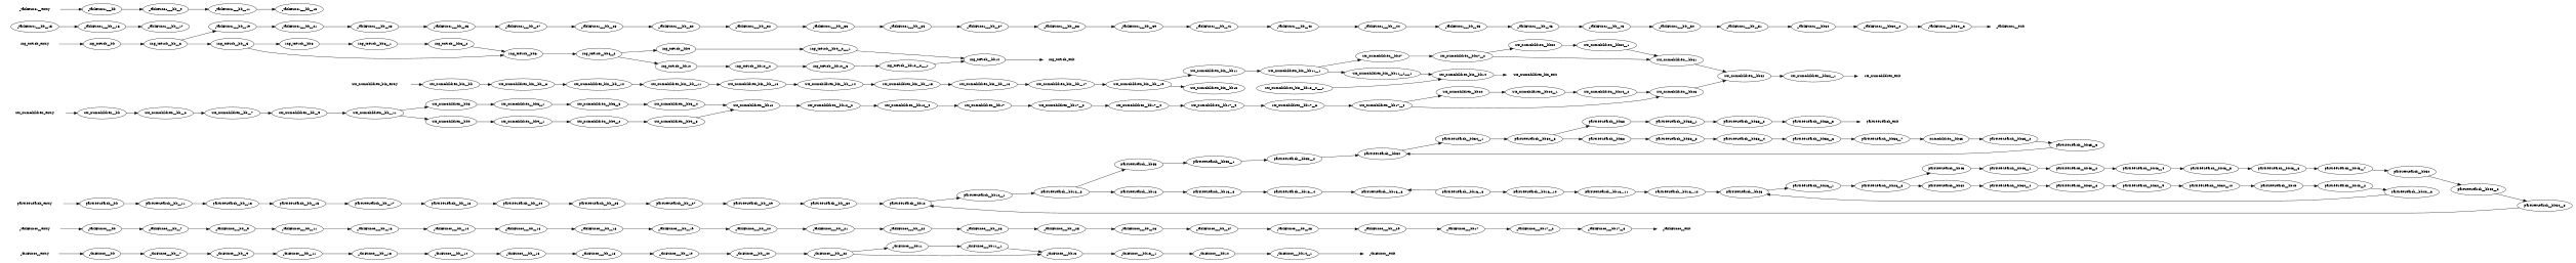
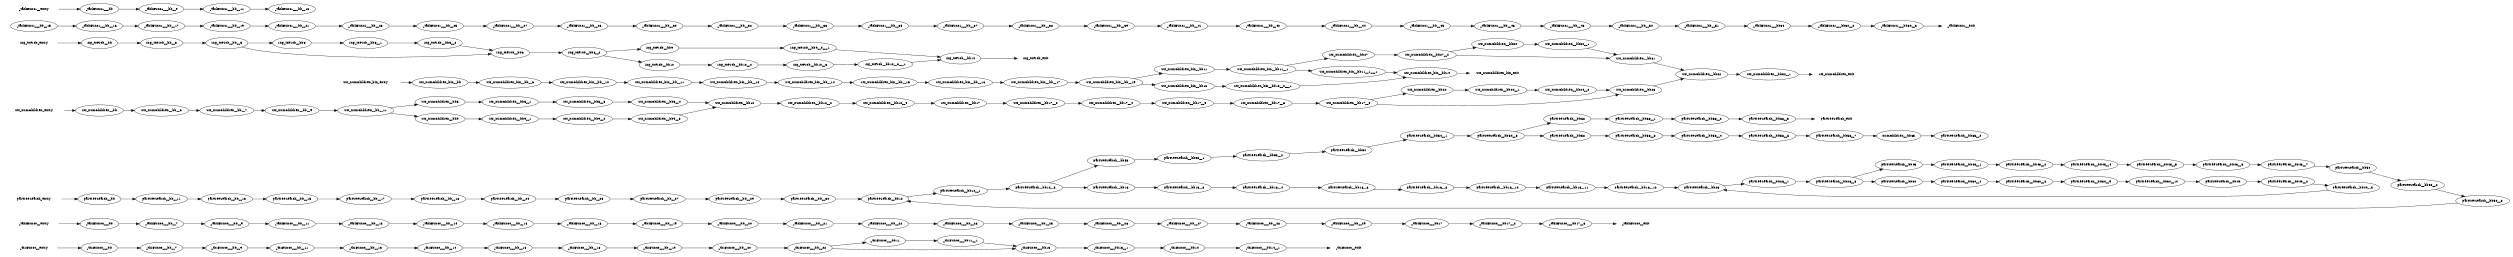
  digraph {
    fontsize=10
    rankdir=LR
    node [fontsize=10]
    n1 [label=_thrFunc0___bb width=0.01]
    n2 [label=_thrFunc0___bb__7 width=0.01]
    n3 [label=_thrFunc0___bb__9 width=0.01]
    n4 [label=_thrFunc0___bb__11 width=0.01]
    n5 [label=_thrFunc0___bb__13 width=0.01]
    n6 [label=_thrFunc0___bb__14 width=0.01]
    n7 [label=_thrFunc0___bb__16 width=0.01]
    n8 [label=_thrFunc0___bb__18 width=0.01]
    n9 [label=_thrFunc0___bb__19 width=0.01]
    n10 [label=_thrFunc0___bb__20 width=0.01]
    n11 [label=_thrFunc0___bb__22 width=0.01]
    n12 [label=_thrFunc0___bb11 width=0.01]
    n13 [label=_thrFunc0___bb13 width=0.01]
    n14 [label=_thrFunc0___bb11__1 width=0.01]
    n15 [label=_thrFunc0___bb13__1 width=0.01]
    n16 [label=_thrFunc0___bb14 width=0.01]
    n17 [label=_thrFunc0___bb14__1 width=0.01]
    _thrFunc0__exit [color=white width=0.01]
    _thrFunc0__entry [color=white height=0.01 width=0.01]
    n20 [label=_taskFunc0___bb width=0.01]
    n21 [label=_taskFunc0___bb__7 width=0.01]
    n22 [label=_taskFunc0___bb__9 width=0.01]
    n23 [label=_taskFunc0___bb__11 width=0.01]
    n24 [label=_taskFunc0___bb__13 width=0.01]
    n25 [label=_taskFunc0___bb__14 width=0.01]
    n26 [label=_taskFunc0___bb__16 width=0.01]
    n27 [label=_taskFunc0___bb__18 width=0.01]
    n28 [label=_taskFunc0___bb__19 width=0.01]
    n29 [label=_taskFunc0___bb__20 width=0.01]
    n30 [label=_taskFunc0___bb__21 width=0.01]
    n31 [label=_taskFunc0___bb__22 width=0.01]
    n32 [label=_taskFunc0___bb__23 width=0.01]
    n33 [label=_taskFunc0___bb__25 width=0.01]
    n34 [label=_taskFunc0___bb__26 width=0.01]
    n35 [label=_taskFunc0___bb__27 width=0.01]
    n36 [label=_taskFunc0___bb__28 width=0.01]
    n37 [label=_taskFunc0___bb__29 width=0.01]
    n38 [label=_taskFunc0___bb17 width=0.01]
    n39 [label=_taskFunc0___bb17__2 width=0.01]
    n40 [label=_taskFunc0___bb17__3 width=0.01]
    _taskFunc0__exit [color=white width=0.01]
    _taskFunc0__entry [color=white height=0.01 width=0.01]
    n43 [label=parTreeSearch__bb width=0.01]
    n44 [label=parTreeSearch__bb__11 width=0.01]
    n45 [label=parTreeSearch__bb__13 width=0.01]
    n46 [label=parTreeSearch__bb__15 width=0.01]
    n47 [label=parTreeSearch__bb__17 width=0.01]
    n48 [label=parTreeSearch__bb__18 width=0.01]
    n49 [label=parTreeSearch__bb__24 width=0.01]
    n50 [label=parTreeSearch__bb__25 width=0.01]
    n51 [label=parTreeSearch__bb__27 width=0.01]
    n52 [label=parTreeSearch__bb__29 width=0.01]
    n53 [label=parTreeSearch__bb__30 width=0.01]
    n54 [label=parTreeSearch__bb12 width=0.01]
    n55 [label=parTreeSearch__bb12__1 width=0.01]
    n56 [label=parTreeSearch__bb12__3 width=0.01]
    n57 [label=parTreeSearch__bb16 width=0.01]
    n58 [label=parTreeSearch__bb53 width=0.01]
    n59 [label=parTreeSearch__bb16__3 width=0.01]
    n60 [label=parTreeSearch__bb16__4 width=0.01]
    n61 [label=parTreeSearch__bb16__6 width=0.01]
    n62 [label=parTreeSearch__bb16__8 width=0.01]
    n63 [label=parTreeSearch__bb16__10 width=0.01]
    n64 [label=parTreeSearch__bb16__11 width=0.01]
    n65 [label=parTreeSearch__bb16__12 width=0.01]
    n66 [label=parTreeSearch__bb26 width=0.01]
    n67 [label=parTreeSearch__bb26__1 width=0.01]
    n68 [label=parTreeSearch__bb26__3 width=0.01]
    n69 [label=parTreeSearch__bb30 width=0.01]
    n70 [label=parTreeSearch__bb43 width=0.01]
    n71 [label=parTreeSearch__bb30__4 width=0.01]
    n72 [label=parTreeSearch__bb30__8 width=0.01]
    n73 [label=parTreeSearch__bb30__9 width=0.01]
    n74 [label=parTreeSearch__bb30__10 width=0.01]
    n75 [label=parTreeSearch__bb40 width=0.01]
    n76 [label=parTreeSearch__bb40__2 width=0.01]
    n77 [label=parTreeSearch__bb40__3 width=0.01]
    n78 [label=parTreeSearch__bb43__1 width=0.01]
    n79 [label=parTreeSearch__bb43__2 width=0.01]
    n80 [label=parTreeSearch__bb43__4 width=0.01]
    n81 [label=parTreeSearch__bb43__5 width=0.01]
    n82 [label=parTreeSearch__bb43__6 width=0.01]
    n83 [label=parTreeSearch__bb43__7 width=0.01]
    n84 [label=parTreeSearch__bb50 width=0.01]
    n85 [label=parTreeSearch__bb50__2 width=0.01]
    n86 [label=parTreeSearch__bb50__3 width=0.01]
    n87 [label=parTreeSearch__bb53__1 width=0.01]
    n88 [label=parTreeSearch__bb53__2 width=0.01]
    n89 [label=parTreeSearch__bb54 width=0.01]
    n90 [label=parTreeSearch__bb54__1 width=0.01]
    n91 [label=parTreeSearch__bb54__3 width=0.01]
    n92 [label=parTreeSearch__bb58 width=0.01]
    n93 [label=parTreeSearch__bb68 width=0.01]
    n94 [label=parTreeSearch__bb58__3 width=0.01]
    n95 [label=parTreeSearch__bb58__4 width=0.01]
    n96 [label=parTreeSearch__bb58__6 width=0.01]
    n97 [label=parTreeSearch__bb58__7 width=0.01]
    n98 [label=numChildren__bb65 width=0.01]
    n99 [label=parTreeSearch__bb65__2 width=0.01]
-   n100 [label=parTreeSearch__bb65__3 width=0.01]
    n101 [label=parTreeSearch__bb68__1 width=0.01]
    n102 [label=parTreeSearch__bb68__2 width=0.01]
    n103 [label=parTreeSearch__bb68__3 width=0.01]
    parTreeSearch_exit [color=white width=0.01]
    parTreeSearch_entry [color=white height=0.01 width=0.01]
    n106 [label=uts_numChildren__bb width=0.01]
    n107 [label=uts_numChildren__bb__6 width=0.01]
    n108 [label=uts_numChildren__bb__7 width=0.01]
    n109 [label=uts_numChildren__bb__9 width=0.01]
    n110 [label=uts_numChildren__bb__11 width=0.01]
    n111 [label=uts_numChildren__bb5 width=0.01]
    n112 [label=uts_numChildren__bb9 width=0.01]
    n113 [label=uts_numChildren__bb5__1 width=0.01]
    n114 [label=uts_numChildren__bb5__3 width=0.01]
    n115 [label=uts_numChildren__bb5__4 width=0.01]
    n116 [label=uts_numChildren__bb12 width=0.01]
    n117 [label=uts_numChildren__bb9__1 width=0.01]
    n118 [label=uts_numChildren__bb9__2 width=0.01]
    n119 [label=uts_numChildren__bb9__3 width=0.01]
    n120 [label=uts_numChildren__bb12__2 width=0.01]
    n121 [label=uts_numChildren__bb12__4 width=0.01]
    n122 [label=uts_numChildren__bb17 width=0.01]
    n123 [label=uts_numChildren__bb27 width=0.01]
    n124 [label=uts_numChildren__bb17__2 width=0.01]
    n125 [label=uts_numChildren__bb17__4 width=0.01]
    n126 [label=uts_numChildren__bb17__5 width=0.01]
    n127 [label=uts_numChildren__bb17__6 width=0.01]
    n128 [label=uts_numChildren__bb17__8 width=0.01]
    n129 [label=uts_numChildren__bb24 width=0.01]
    n130 [label=uts_numChildren__bb26 width=0.01]
    n131 [label=uts_numChildren__bb24__1 width=0.01]
    n132 [label=uts_numChildren__bb24__2 width=0.01]
    n133 [label=uts_numChildren__bb32 width=0.01]
    n134 [label=uts_numChildren__bb27__2 width=0.01]
    n135 [label=uts_numChildren__bb30 width=0.01]
    n136 [label=uts_numChildren__bb31 width=0.01]
    n137 [label=uts_numChildren__bb30__1 width=0.01]
    n138 [label=uts_numChildren__bb32__1 width=0.01]
    uts_numChildren_exit [color=white width=0.01]
    uts_numChildren_entry [color=white height=0.01 width=0.01]
    n141 [label=uts_numChildren_bin__bb width=0.01]
    n142 [label=uts_numChildren_bin__bb__6 width=0.01]
    n143 [label=uts_numChildren_bin__bb__10 width=0.01]
    n144 [label=uts_numChildren_bin__bb__11 width=0.01]
    n145 [label=uts_numChildren_bin__bb__13 width=0.01]
    n146 [label=uts_numChildren_bin__bb__14 width=0.01]
    n147 [label=uts_numChildren_bin__bb__15 width=0.01]
    n148 [label=uts_numChildren_bin__bb__16 width=0.01]
    n149 [label=uts_numChildren_bin__bb__17 width=0.01]
    n150 [label=uts_numChildren_bin__bb__19 width=0.01]
    n151 [label=uts_numChildren_bin__bb11 width=0.01]
    n152 [label=uts_numChildren_bin__bb13 width=0.01]
    n153 [label=uts_numChildren_bin__bb11__1 width=0.01]
    n154 [label=uts_numChildren_bin__bb11__1___1 width=0.01]
    n155 [label=uts_numChildren_bin__bb14 width=0.01]
    n156 [label=uts_numChildren_bin__bb13__0___1 width=0.01]
    uts_numChildren_bin_exit [color=white width=0.01]
    uts_numChildren_bin_entry [color=white height=0.01 width=0.01]
    n159 [label=rng_toProb__bb width=0.01]
    n160 [label=rng_toProb__bb__3 width=0.01]
    n161 [label=rng_toProb__bb__5 width=0.01]
    n162 [label=rng_toProb__bb3 width=0.01]
    n163 [label=rng_toProb__bb6 width=0.01]
    n164 [label=rng_toProb__bb3__1 width=0.01]
    n165 [label=rng_toProb__bb3__2 width=0.01]
    n166 [label=rng_toProb__bb6__2 width=0.01]
    n167 [label=rng_toProb__bb9 width=0.01]
    n168 [label=rng_toProb__bb10 width=0.01]
    n169 [label=rng_toProb__bb9__0___1 width=0.01]
    n170 [label=rng_toProb__bb14 width=0.01]
    n171 [label=rng_toProb__bb10__2 width=0.01]
    n172 [label=rng_toProb__bb10__3 width=0.01]
    n173 [label=rng_toProb__bb10__3___1 width=0.01]
    rng_toProb_exit [color=white width=0.01]
    rng_toProb_entry [color=white height=0.01 width=0.01]
    n176 [label=_taskFunc1___bb width=0.01]
    n177 [label=_taskFunc1___bb__9 width=0.01]
    n178 [label=_taskFunc1___bb__11 width=0.01]
    n179 [label=_taskFunc1___bb__13 width=0.01]
    n180 [label=_taskFunc1___bb__15 width=0.01]
    n181 [label=_taskFunc1___bb__16 width=0.01]
    n182 [label=_taskFunc1___bb__17 width=0.01]
    n183 [label=_taskFunc1___bb__19 width=0.01]
    n184 [label=_taskFunc1___bb__21 width=0.01]
    n185 [label=_taskFunc1___bb__23 width=0.01]
    n186 [label=_taskFunc1___bb__25 width=0.01]
    n187 [label=_taskFunc1___bb__27 width=0.01]
    n188 [label=_taskFunc1___bb__28 width=0.01]
    n189 [label=_taskFunc1___bb__30 width=0.01]
    n190 [label=_taskFunc1___bb__32 width=0.01]
    n191 [label=_taskFunc1___bb__33 width=0.01]
    n192 [label=_taskFunc1___bb__35 width=0.01]
    n193 [label=_taskFunc1___bb__37 width=0.01]
    n194 [label=_taskFunc1___bb__38 width=0.01]
    n195 [label=_taskFunc1___bb__39 width=0.01]
    n196 [label=_taskFunc1___bb__41 width=0.01]
    n197 [label=_taskFunc1___bb__42 width=0.01]
    n198 [label=_taskFunc1___bb__44 width=0.01]
    n199 [label=_taskFunc1___bb__45 width=0.01]
    n200 [label=_taskFunc1___bb__46 width=0.01]
    n201 [label=_taskFunc1___bb__48 width=0.01]
    n202 [label=_taskFunc1___bb__50 width=0.01]
    n203 [label=_taskFunc1___bb__51 width=0.01]
    n204 [label=_taskFunc1___bb30 width=0.01]
    n205 [label=_taskFunc1___bb30__2 width=0.01]
    n206 [label=_taskFunc1___bb30__3 width=0.01]
    _taskFunc1__exit [color=white width=0.01]
    _taskFunc1__entry [color=white height=0.01 width=0.01]
    subgraph sub_1 {
      n1
      n2
      n3
      n4
      n5
      n6
      n7
      n8
      n9
      n10
      n11
      n12
      n13
      n14
      n15
      n16
      n17
      _thrFunc0__exit
      _thrFunc0__entry
    }
    subgraph sub_2 {
      n20
      n21
      n22
      n23
      n24
      n25
      n26
      n27
      n28
      n29
      n30
      n31
      n32
      n33
      n34
      n35
      n36
      n37
      n38
      n39
      n40
      _taskFunc0__exit
      _taskFunc0__entry
    }
    subgraph sub_3 {
      n43
      n44
      n45
      n46
      n47
      n48
      n49
      n50
      n51
      n52
      n53
      n54
      n55
      n56
      n57
      n58
      n59
      n60
      n61
      n62
      n63
      n64
      n65
      n66
      n67
      n68
      n69
      n70
      n71
      n72
      n73
      n74
      n75
      n76
      n77
      n78
      n79
      n80
      n81
      n82
      n83
      n84
      n85
      n86
      n87
      n88
      n89
      n90
      n91
      n92
      n93
      n94
      n95
      n96
      n97
      n98
      n99
-     n100
      n101
      n102
      n103
      parTreeSearch_exit
      parTreeSearch_entry
    }
    subgraph sub_4 {
      n106
      n107
      n108
      n109
      n110
      n111
      n112
      n113
      n114
      n115
      n116
      n117
      n118
      n119
      n120
      n121
      n122
      n123
      n124
      n125
      n126
      n127
      n128
      n129
      n130
      n131
      n132
      n133
      n134
      n135
      n136
      n137
      n138
      uts_numChildren_exit
      uts_numChildren_entry
    }
    subgraph sub_5 {
      n141
      n142
      n143
      n144
      n145
      n146
      n147
      n148
      n149
      n150
      n151
      n152
      n153
      n154
      n155
      n156
      uts_numChildren_bin_exit
      uts_numChildren_bin_entry
    }
    subgraph sub_6 {
      n159
      n160
      n161
      n162
      n163
      n164
      n165
      n166
      n167
      n168
      n169
      n170
      n171
      n172
      n173
      rng_toProb_exit
      rng_toProb_entry
    }
    subgraph sub_7 {
      n176
      n177
      n178
      n179
      n180
      n181
      n182
      n183
      n184
      n185
      n186
      n187
      n188
      n189
      n190
      n191
      n192
      n193
      n194
      n195
      n196
      n197
      n198
      n199
      n200
      n201
      n202
      n203
      n204
      n205
      n206
      _taskFunc1__exit
      _taskFunc1__entry
    }
    n1 -> n2
    n2 -> n3
    n3 -> n4
    n4 -> n5
    n5 -> n6
    n6 -> n7
    n7 -> n8
    n8 -> n9
    n9 -> n10
    n10 -> n11
    n11 -> n12
    n11 -> n13
    n12 -> n14
    n13 -> n15
    n14 -> n13
    n15 -> n16
    n16 -> n17
    n17 -> _thrFunc0__exit
    _thrFunc0__entry -> n1
    n20 -> n21
    n21 -> n22
    n22 -> n23
    n23 -> n24
    n24 -> n25
    n25 -> n26
    n26 -> n27
    n27 -> n28
    n28 -> n29
    n29 -> n30
    n30 -> n31
    n31 -> n32
    n32 -> n33
    n33 -> n34
    n34 -> n35
    n35 -> n36
    n36 -> n37
    n37 -> n38
    n38 -> n39
    n39 -> n40
    n40 -> _taskFunc0__exit
    _taskFunc0__entry -> n20
    n43 -> n44
    n44 -> n45
    n45 -> n46
    n46 -> n47
    n47 -> n48
    n48 -> n49
    n49 -> n50
    n50 -> n51
    n51 -> n52
    n52 -> n53
    n53 -> n54
    n54 -> n55
    n55 -> n56
    n56 -> n57
    n56 -> n58
    n57 -> n59
    n58 -> n87
    n59 -> n60
    n60 -> n61
-   n62 -> n61
+   n61 -> n62
    n62 -> n63
    n63 -> n64
    n64 -> n65
    n65 -> n66
    n66 -> n67
    n67 -> n68
    n68 -> n69
    n68 -> n70
    n69 -> n71
    n70 -> n78
    n71 -> n72
    n72 -> n73
    n73 -> n74
    n74 -> n75
    n75 -> n76
    n76 -> n77
    n77 -> n66
    n78 -> n79
    n79 -> n80
    n80 -> n81
    n81 -> n82
    n82 -> n83
    n83 -> n84
    n84 -> n85
    n85 -> n86
    n86 -> n54
    n87 -> n88
    n88 -> n89
    n89 -> n90
    n90 -> n91
    n91 -> n92
    n91 -> n93
    n92 -> n94
    n93 -> n101
    n94 -> n95
    n95 -> n96
    n96 -> n97
    n97 -> n98
    n98 -> n99
-   n99 -> n100
-   n100 -> n89
    n101 -> n102
    n102 -> n103
    n103 -> parTreeSearch_exit
    parTreeSearch_entry -> n43
    n106 -> n107
    n107 -> n108
    n108 -> n109
    n109 -> n110
    n110 -> n111
    n110 -> n112
    n111 -> n113
    n112 -> n117
    n113 -> n114
    n114 -> n115
    n115 -> n116
    n116 -> n120
    n117 -> n118
    n118 -> n119
    n119 -> n116
    n120 -> n121
    n121 -> n122
    n122 -> n124
    n123 -> n134
    n124 -> n125
    n125 -> n126
    n126 -> n127
    n127 -> n128
    n128 -> n129
    n128 -> n130
    n129 -> n131
    n130 -> n133
    n131 -> n132
    n132 -> n130
    n133 -> n138
    n134 -> n135
    n134 -> n136
    n135 -> n137
    n136 -> n133
    n137 -> n136
    n138 -> uts_numChildren_exit
    uts_numChildren_entry -> n106
    n141 -> n142
    n142 -> n143
    n143 -> n144
    n144 -> n145
    n145 -> n146
    n146 -> n147
    n147 -> n148
    n148 -> n149
    n149 -> n150
    n150 -> n151
    n150 -> n152
    n151 -> n153
+   n152 -> n156
    n153 -> n123
    n153 -> n154
    n154 -> n155
    n155 -> uts_numChildren_bin_exit
    n156 -> n155
    uts_numChildren_bin_entry -> n141
    n159 -> n160
    n160 -> n161
    n161 -> n162
    n161 -> n163
    n162 -> n164
    n163 -> n166
    n164 -> n165
    n165 -> n163
    n166 -> n167
    n166 -> n168
    n167 -> n169
    n168 -> n171
    n169 -> n170
    n170 -> rng_toProb_exit
    n171 -> n172
    n172 -> n173
    n173 -> n170
    rng_toProb_entry -> n159
    n176 -> n177
    n177 -> n178
    n178 -> n179
    n180 -> n181
    n181 -> n182
-   n160 -> n183
+   n182 -> n183
    n183 -> n184
    n184 -> n185
    n185 -> n186
    n186 -> n187
    n187 -> n188
    n188 -> n189
    n189 -> n190
    n190 -> n191
    n191 -> n192
    n192 -> n193
    n193 -> n194
    n194 -> n195
    n195 -> n196
    n196 -> n197
    n197 -> n198
    n198 -> n199
    n199 -> n200
    n200 -> n201
    n201 -> n202
    n202 -> n203
    n203 -> n204
    n204 -> n205
    n205 -> n206
    n206 -> _taskFunc1__exit
    _taskFunc1__entry -> n176
  }
